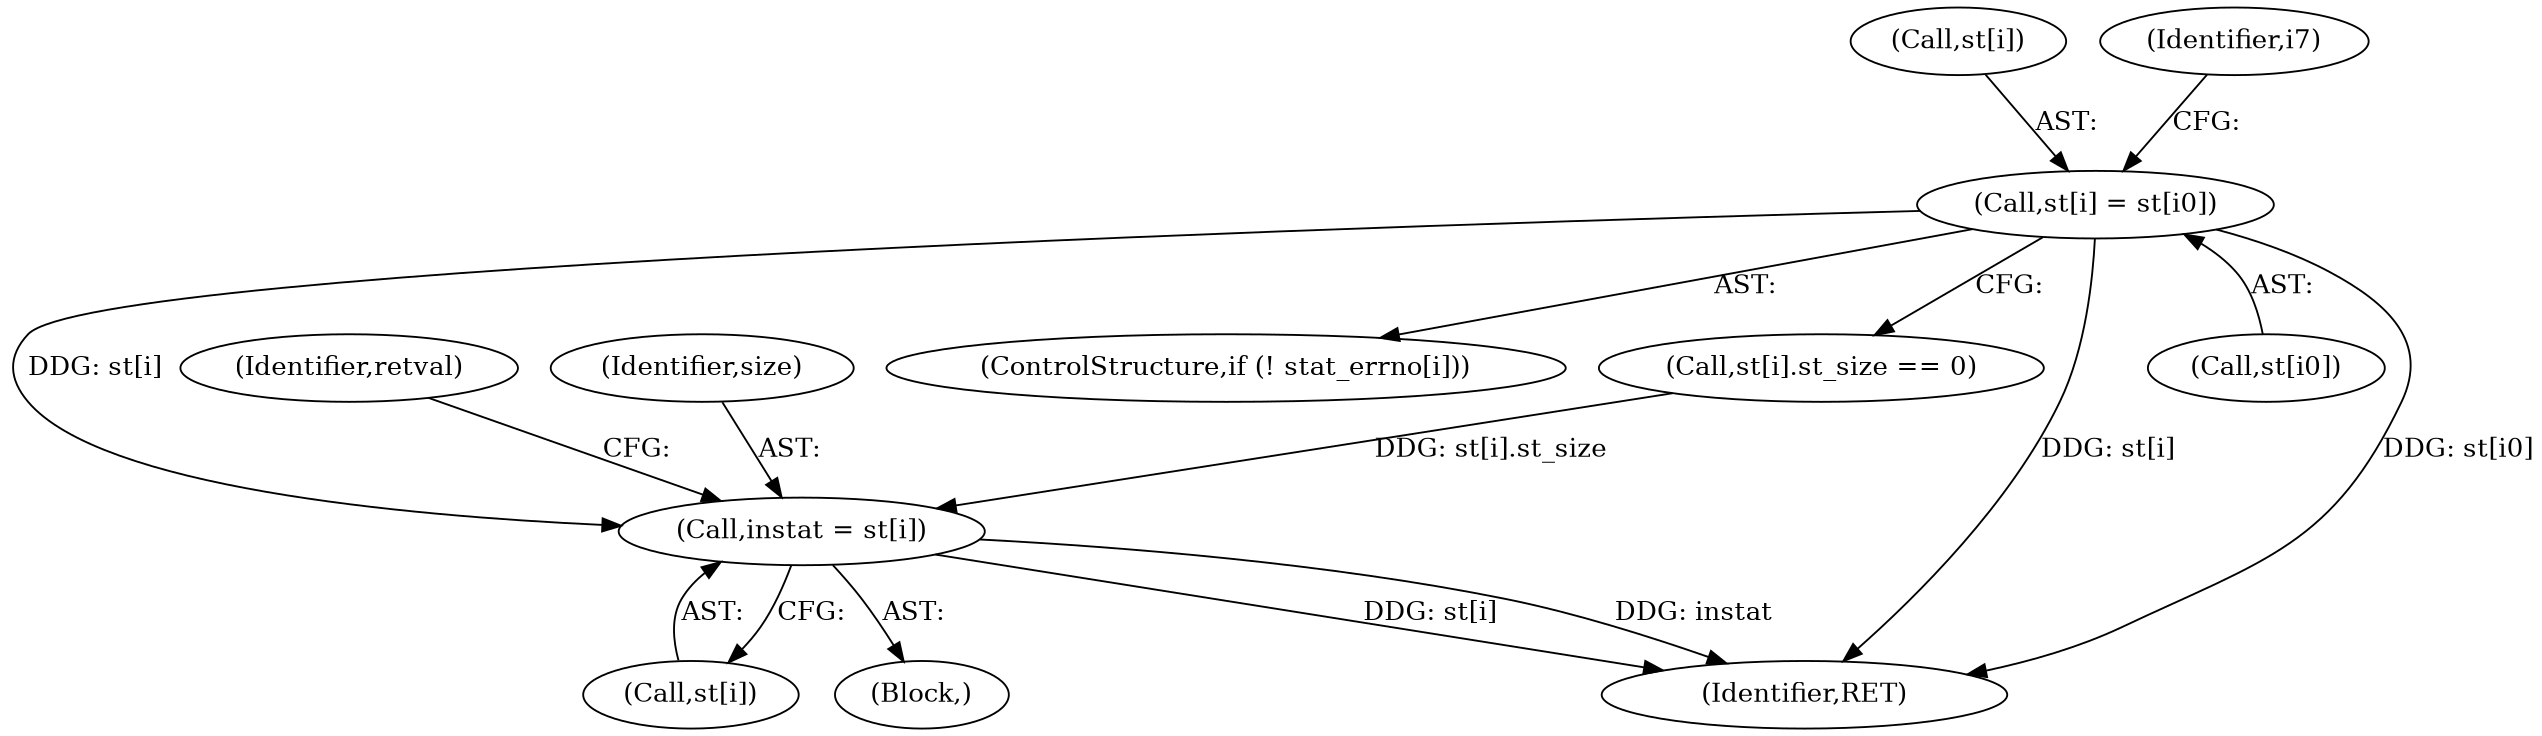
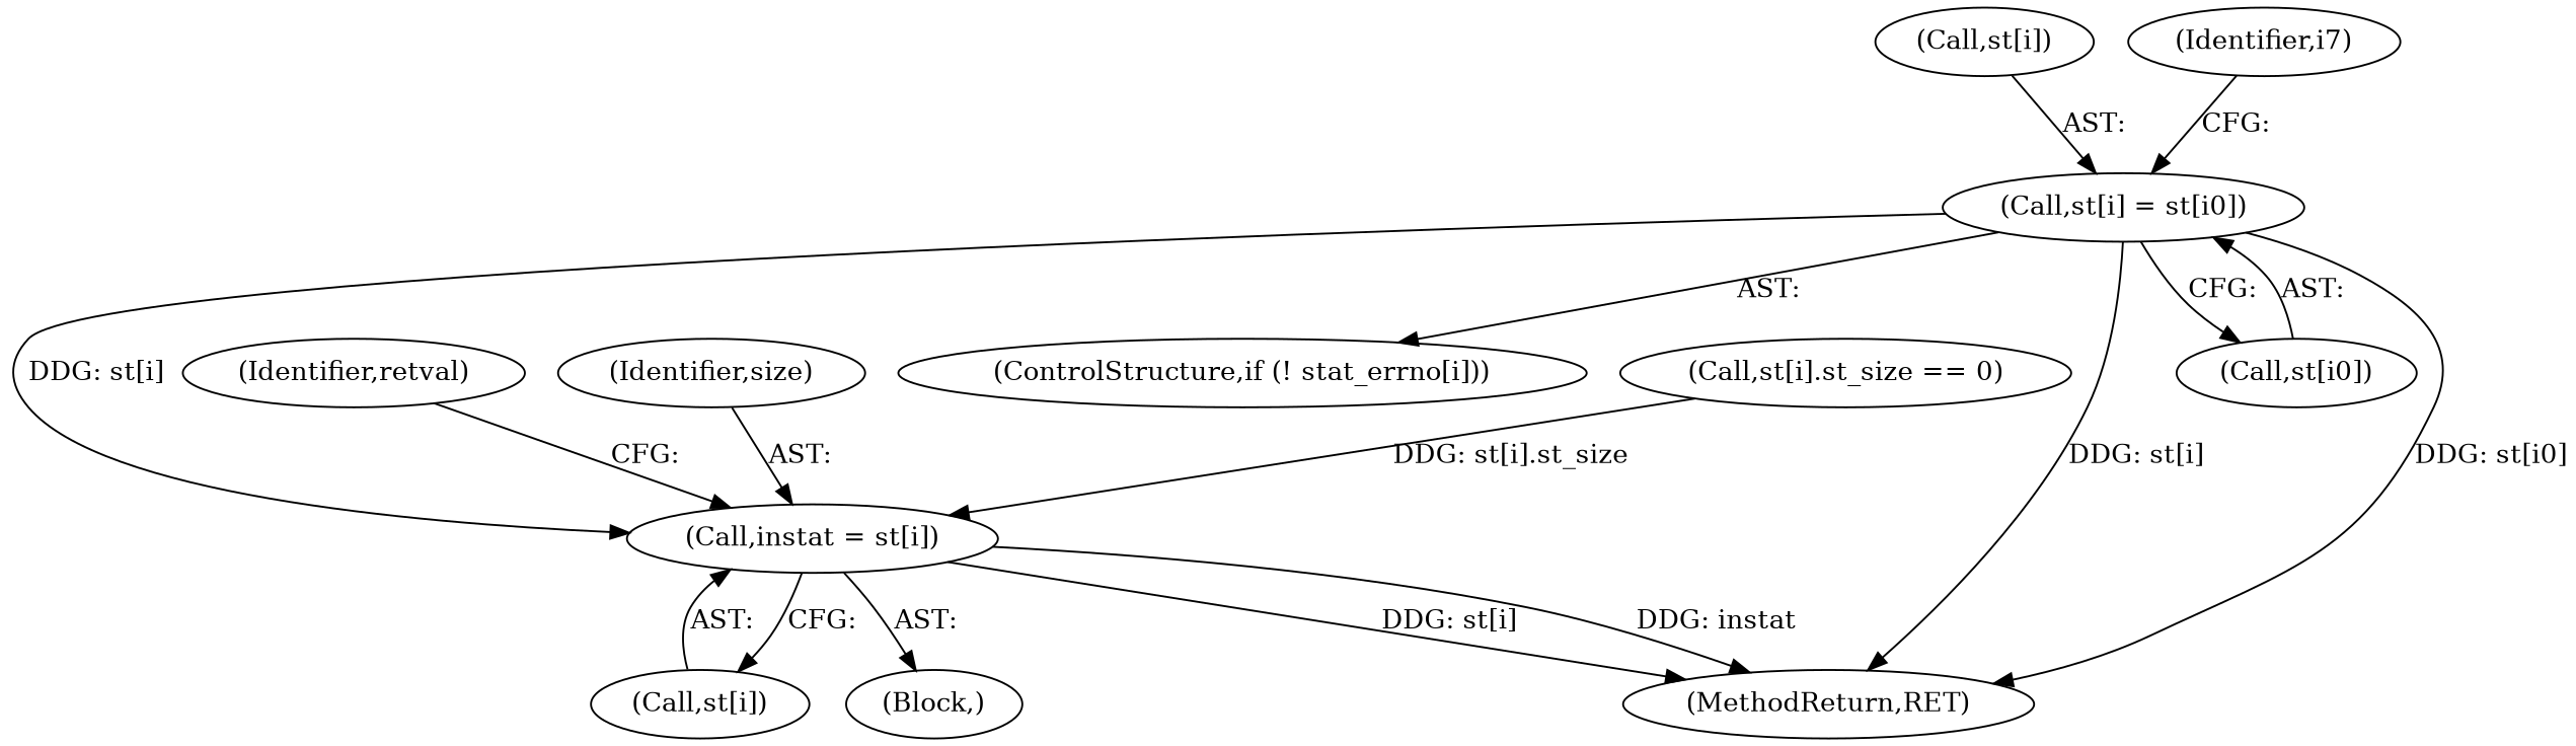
  digraph {
    n1 [label="(Call,st[i] = st[i0])"]
    n2 [label="(Call,instat = st[i])"]
    n3 [label="(ControlStructure,if (! stat_errno[i]))"]
-   n4 [label="(Identifier,RET)"]
+   n4 [label="(MethodReturn,RET)"]
    n5 [label="(Call,st[i0])"]
    n6 [label="(Call,st[i])"]
    n7 [label="(Block,)"]
    n8 [label="(Identifier,retval)"]
    n9 [label="(Call,st[i])"]
    n10 [label="(Call,st[i].st_size == 0)"]
    n11 [label="(Identifier,size)"]
    n12 [label="(Identifier,i7)"]
    n1 -> n2 [label="DDG: st[i]"]
    n1 -> n3 [label="AST: "]
    n1 -> n4 [label="DDG: st[i0]"]
    n1 -> n4 [label="DDG: st[i]"]
-   n1 -> n10 [label="CFG: "]
+   n1 -> n5 [label="CFG: "]
    n2 -> n4 [label="DDG: st[i]"]
    n2 -> n4 [label="DDG: instat"]
    n2 -> n6 [label="CFG: "]
    n2 -> n7 [label="AST: "]
    n5 -> n1 [label="AST: "]
    n6 -> n2 [label="AST: "]
    n8 -> n2 [label="CFG: "]
    n9 -> n1 [label="AST: "]
    n10 -> n2 [label="DDG: st[i].st_size"]
    n11 -> n2 [label="AST: "]
    n12 -> n1 [label="CFG: "]
  }
